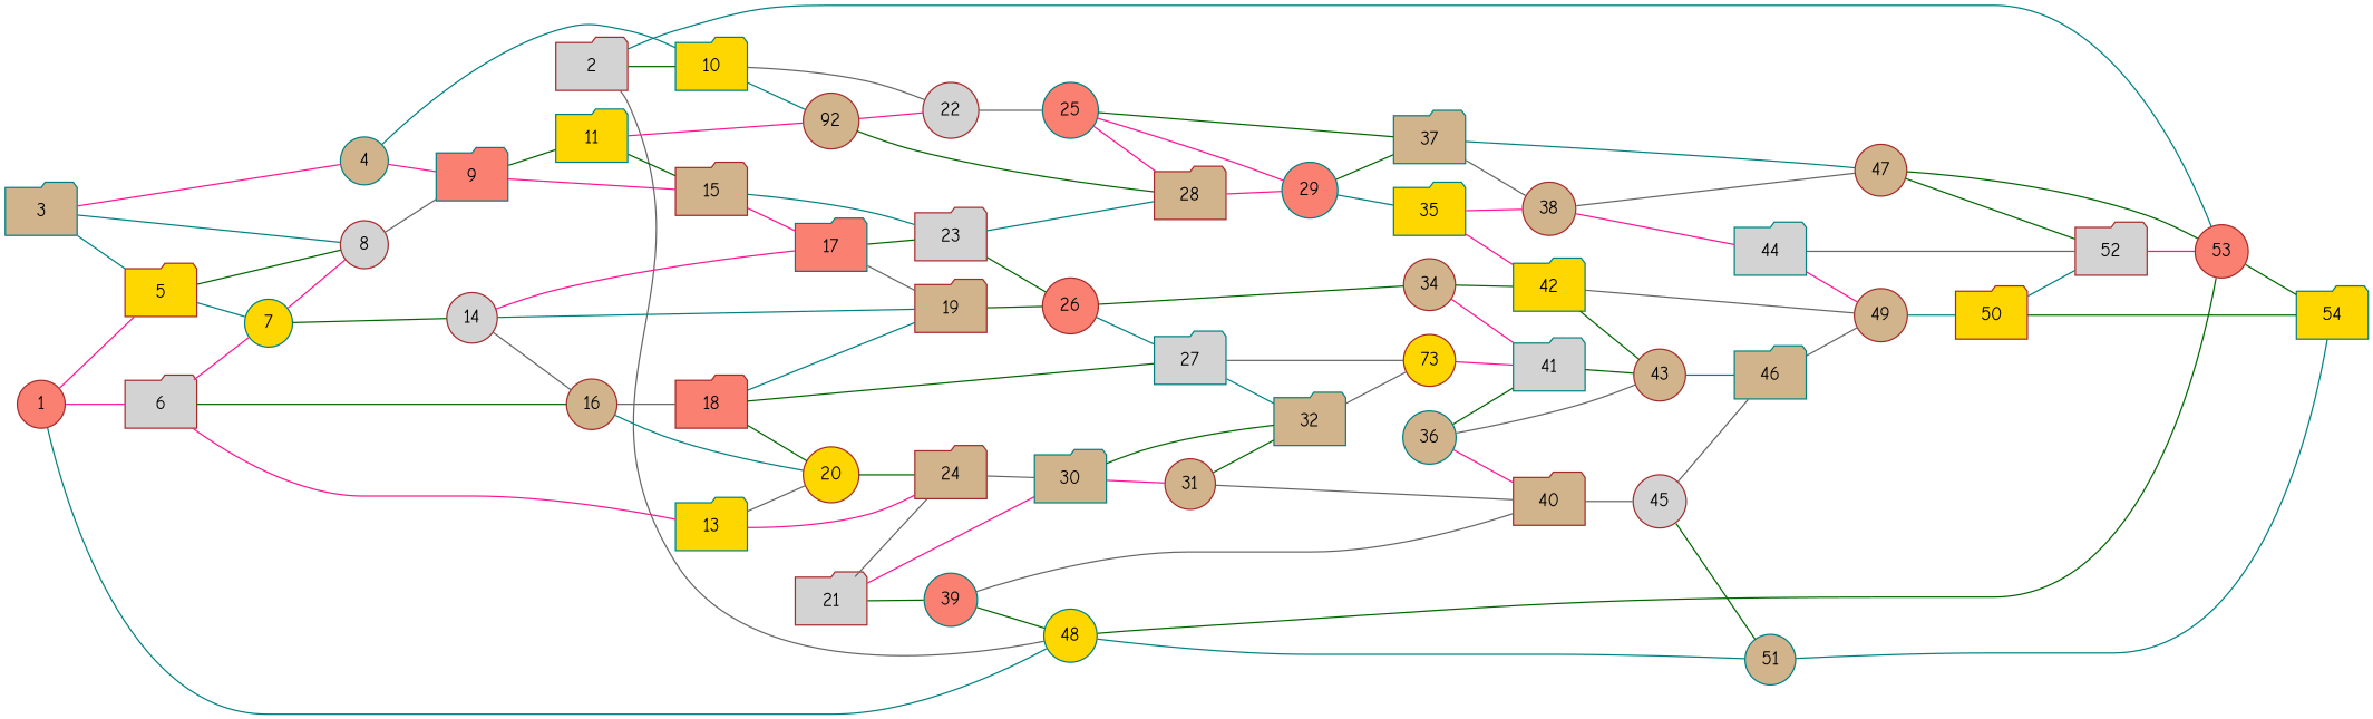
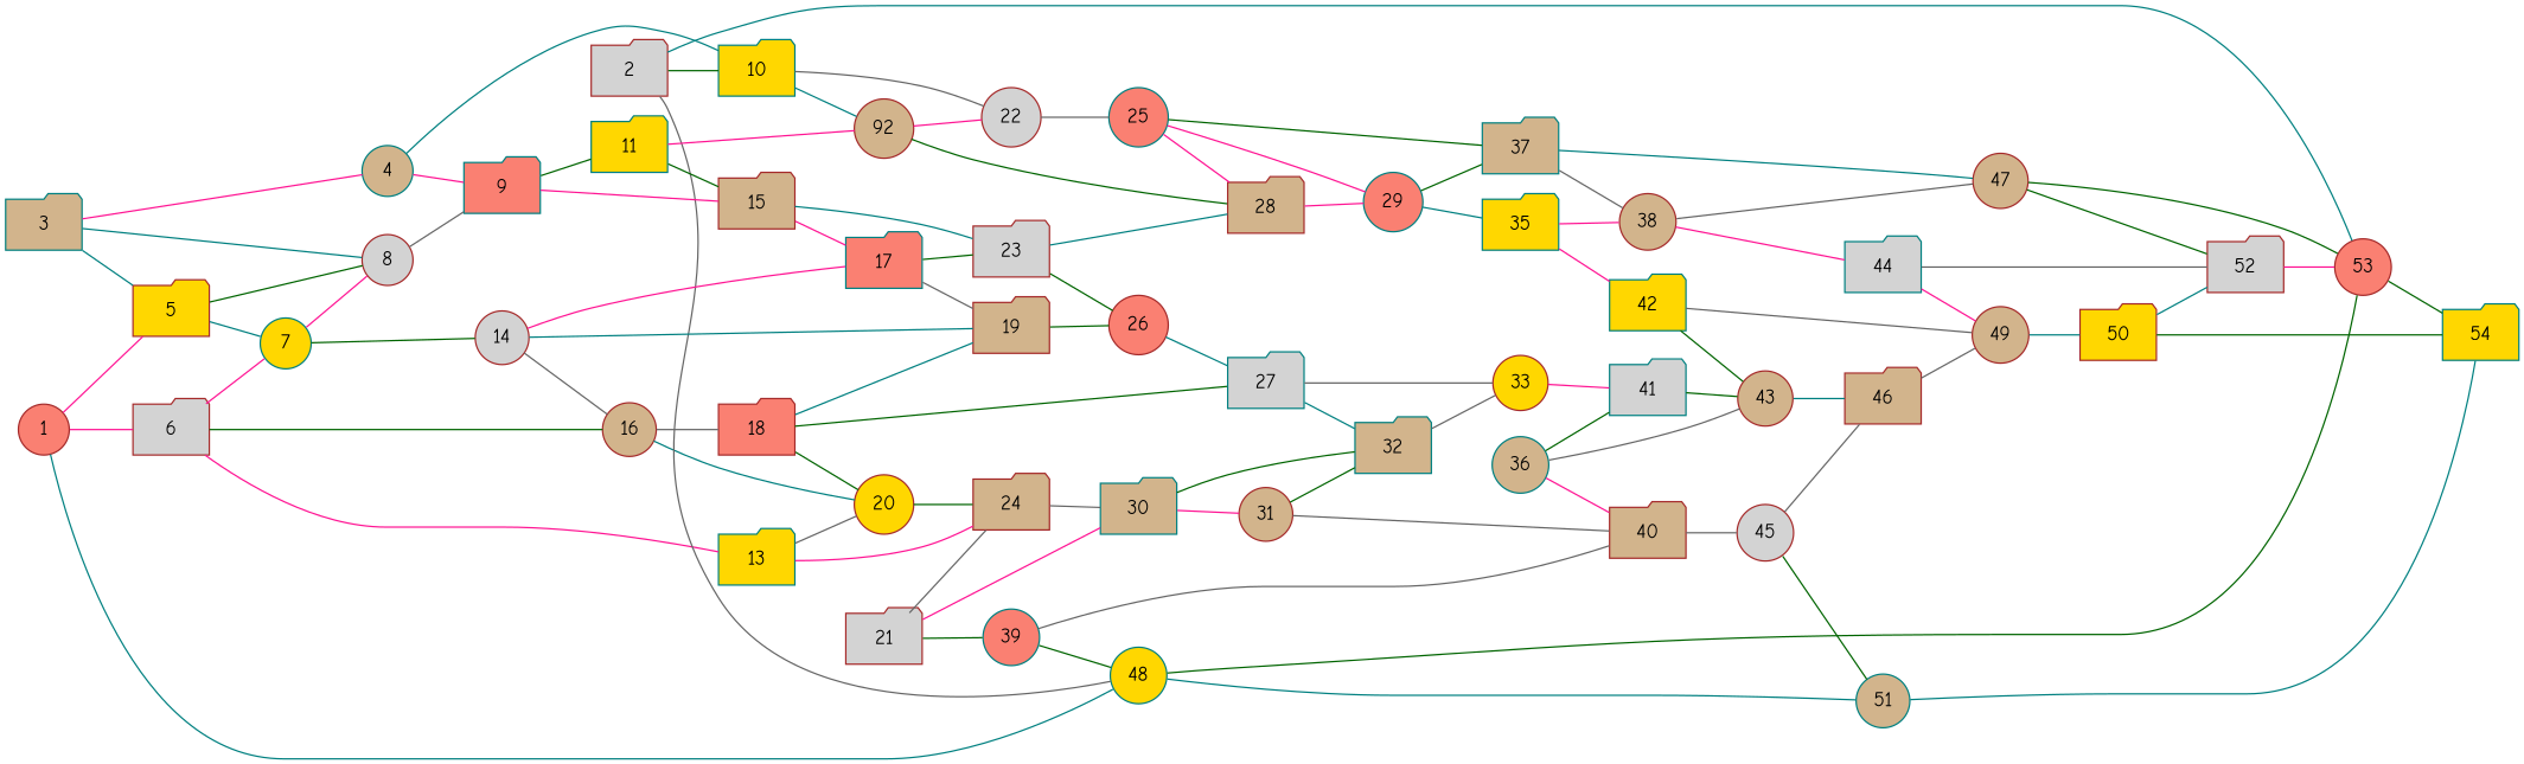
  graph {
    fontname="Comic Neue"
    rankdir=LR
    node [color=brown fillcolor=tan fontname="Comic Neue" shape=folder style=filled]
    edge [color=darkgreen fontname="Comic Neue" weight=1.0]
    1 [fillcolor=salmon shape=circle]
    5 [fillcolor=gold]
    6 [fillcolor=lightgrey]
    48 [color=teal fillcolor=gold shape=circle]
    8 [fillcolor=lightgrey shape=circle]
    7 [color=teal fillcolor=gold shape=circle]
    13 [color=teal fillcolor=gold]
    16 [shape=circle]
    53 [fillcolor=salmon shape=circle]
    51 [color=teal shape=circle]
    2 [fillcolor=lightgrey]
    10 [color=teal fillcolor=gold]
    n13 [label=92 shape=circle]
    22 [fillcolor=lightgrey shape=circle]
    54 [color=teal fillcolor=gold]
    3 [color=teal]
    4 [color=teal shape=circle]
    9 [color=teal fillcolor=salmon]
    11 [color=teal fillcolor=gold]
    15
    14 [fillcolor=lightgrey shape=circle]
    20 [fillcolor=gold shape=circle]
    24
    18 [fillcolor=salmon]
    17 [color=teal fillcolor=salmon]
    19
    23 [fillcolor=lightgrey]
    28
    25 [color=teal fillcolor=salmon shape=circle]
    29 [color=teal fillcolor=salmon shape=circle]
    30 [color=teal]
    26 [fillcolor=salmon shape=circle]
    27 [color=teal fillcolor=lightgrey]
    32 [color=teal]
-   33 [fillcolor=gold shape=circle label=73]
-   34 [shape=circle]
+   33 [fillcolor=gold shape=circle]
    21 [fillcolor=lightgrey]
    39 [color=teal fillcolor=salmon shape=circle]
    31 [shape=circle]
    40
    37 [color=teal]
    35 [color=teal fillcolor=gold]
    38 [shape=circle]
    47 [shape=circle]
    41 [color=teal fillcolor=lightgrey]
    42 [color=teal fillcolor=gold]
    45 [fillcolor=lightgrey shape=circle]
    43 [shape=circle]
    49 [shape=circle]
    44 [color=teal fillcolor=lightgrey]
    36 [color=teal shape=circle]
-   46 [color=teal]
+   46
    52 [fillcolor=lightgrey]
    50 [fillcolor=gold]
    1 -- 5 [color=deeppink]
    1 -- 6 [color=deeppink]
    1 -- 48 [color=teal]
    5 -- 8
    5 -- 7 [color=teal]
    6 -- 7 [color=deeppink]
    6 -- 13 [color=deeppink]
    6 -- 16
    48 -- 53
    48 -- 51 [color=teal]
    8 -- 9 [color=gray40]
    7 -- 8 [color=deeppink]
    7 -- 14
    13 -- 20 [color=gray40]
    13 -- 24 [color=deeppink]
    16 -- 20 [color=teal]
    16 -- 18 [color=gray40]
    53 -- 54
    51 -- 54 [color=teal]
    2 -- 48 [color=gray40]
    2 -- 53 [color=teal]
    2 -- 10 [weight=2.0]
    10 -- n13 [color=teal]
    10 -- 22 [color=gray40]
    n13 -- 22 [color=deeppink]
    n13 -- 28
    22 -- 25 [color=gray40 weight=2.0]
    3 -- 5 [color=teal]
    3 -- 8 [color=teal]
    3 -- 4 [color=deeppink]
    4 -- 10 [color=teal]
    4 -- 9 [color=deeppink]
    9 -- 11
    9 -- 15 [color=deeppink]
    11 -- n13 [color=deeppink]
    11 -- 15
    15 -- 17 [color=deeppink]
    15 -- 23 [color=teal]
    14 -- 16 [color=gray40]
    14 -- 17 [color=deeppink]
    14 -- 19 [color=teal]
    20 -- 24
    24 -- 30 [color=gray40]
    18 -- 20
    18 -- 19 [color=teal]
    18 -- 27
    17 -- 19 [color=gray40]
    17 -- 23
    19 -- 26
    23 -- 28 [color=teal]
    23 -- 26
    28 -- 29 [color=deeppink]
    25 -- 28 [color=deeppink]
    25 -- 29 [color=deeppink]
    25 -- 37
    29 -- 37
    29 -- 35 [color=teal]
    30 -- 32
    30 -- 31 [color=deeppink]
    26 -- 27 [color=teal]
-   26 -- 34
    27 -- 32 [color=teal]
    27 -- 33 [color=gray40]
    32 -- 33 [color=gray40]
    33 -- 41 [color=deeppink]
-   34 -- 41 [color=deeppink]
-   34 -- 42
    21 -- 24 [color=gray40]
    21 -- 30 [color=deeppink]
    21 -- 39
    39 -- 48 [weight=2.0]
    39 -- 40 [color=gray40]
    31 -- 32
    31 -- 40 [color=gray40]
    40 -- 45 [color=gray40]
    37 -- 38 [color=gray40]
    37 -- 47 [color=teal]
    35 -- 38 [color=deeppink]
    35 -- 42 [color=deeppink]
    38 -- 47 [color=gray40]
    38 -- 44 [color=deeppink]
    47 -- 53
    47 -- 52
    41 -- 43
    42 -- 43
    42 -- 49 [color=gray40]
    45 -- 51
    45 -- 46 [color=gray40]
    43 -- 46 [color=teal]
    49 -- 50 [color=teal]
    44 -- 49 [color=deeppink]
    44 -- 52 [color=gray40]
    36 -- 40 [color=deeppink]
    36 -- 41
    36 -- 43 [color=gray40]
    46 -- 49 [color=gray40]
    52 -- 53 [color=deeppink]
    50 -- 54
    50 -- 52 [color=teal]
  }
